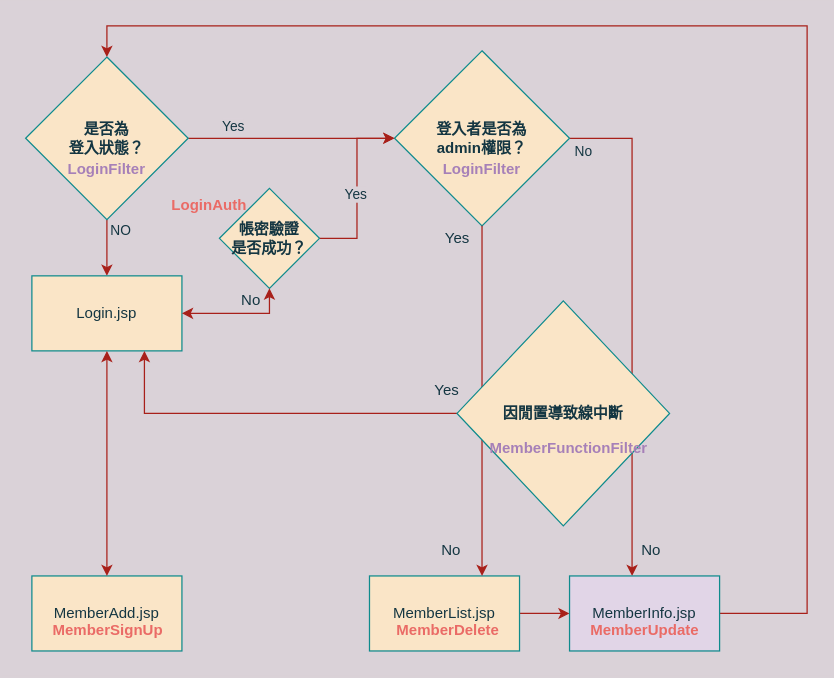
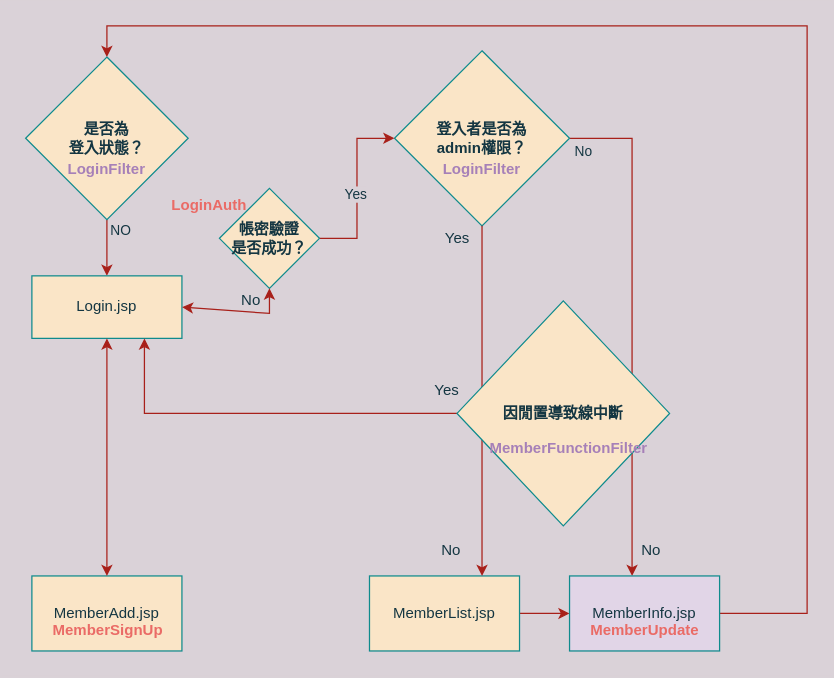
  <mxCell id="0" />
  <mxCell id="1" parent="0" />
  <mxCell id="2" style="edgeStyle=orthogonalEdgeStyle;rounded=0;orthogonalLoop=1;jettySize=auto;html=1;entryX=0.5;entryY=0;entryDx=0;entryDy=0;exitX=0.5;exitY=1;exitDx=0;exitDy=0;labelBackgroundColor=#DAD2D8;strokeColor=#A8201A;fontColor=#143642;" edge="1" parent="1" source="6" target="7"><mxGeometry relative="1" as="geometry"><mxPoint x="75" y="200" as="sourcePoint" /><mxPoint x="75" y="250" as="targetPoint" /></mxGeometry></mxCell>
  <mxCell id="3" value="NO" style="edgeLabel;html=1;align=center;verticalAlign=middle;resizable=0;points=[];fontColor=#143642;labelBackgroundColor=#DAD2D8;" vertex="1" connectable="0" parent="2"><mxGeometry x="-0.2" y="3" relative="1" as="geometry"><mxPoint x="7" y="-10" as="offset" /></mxGeometry></mxCell>
- <mxCell id="4" style="edgeStyle=orthogonalEdgeStyle;rounded=0;orthogonalLoop=1;jettySize=auto;html=1;entryX=0;entryY=0.5;entryDx=0;entryDy=0;labelBackgroundColor=#DAD2D8;strokeColor=#A8201A;fontColor=#143642;" edge="1" parent="1" source="6" target="10"><mxGeometry relative="1" as="geometry" /></mxCell>
- <mxCell id="5" value="Yes" style="edgeLabel;html=1;align=center;verticalAlign=middle;resizable=0;points=[];fontColor=#143642;arcSize=18;labelBackgroundColor=#DAD2D8;" vertex="1" connectable="0" parent="4"><mxGeometry x="-0.5" y="4" relative="1" as="geometry"><mxPoint x="-6" y="-6" as="offset" /></mxGeometry></mxCell>
  <mxCell id="6" value="是否為&lt;br&gt;登入狀態？" style="rhombus;whiteSpace=wrap;html=1;fontColor=#143642;fontStyle=1;fillColor=#FAE5C7;strokeColor=#0F8B8D;" vertex="1" parent="1"><mxGeometry x="20" y="45" width="130" height="130" as="geometry" /></mxCell>
- <mxCell id="7" value="Login.jsp" style="rounded=0;whiteSpace=wrap;html=1;fillColor=#FAE5C7;strokeColor=#0F8B8D;fontColor=#143642;" vertex="1" parent="1"><mxGeometry x="25" y="220" width="120" height="60" as="geometry" /></mxCell>
+ <mxCell id="7" value="Login.jsp" style="rounded=0;whiteSpace=wrap;html=1;fillColor=#FAE5C7;strokeColor=#0F8B8D;fontColor=#143642;" vertex="1" parent="1"><mxGeometry x="25" y="220" width="120" height="50" as="geometry" /></mxCell>
  <mxCell id="8" style="edgeStyle=orthogonalEdgeStyle;rounded=0;orthogonalLoop=1;jettySize=auto;html=1;exitX=1;exitY=0.5;exitDx=0;exitDy=0;labelBackgroundColor=#DAD2D8;strokeColor=#A8201A;fontColor=#143642;" edge="1" parent="1" source="10" target="14"><mxGeometry relative="1" as="geometry"><Array as="points"><mxPoint x="505" y="140" /><mxPoint x="505" y="390" /></Array></mxGeometry></mxCell>
  <mxCell id="9" value="No" style="edgeLabel;html=1;align=center;verticalAlign=middle;resizable=0;points=[];fontColor=#143642;labelBackgroundColor=#DAD2D8;" vertex="1" connectable="0" parent="8"><mxGeometry x="0.067" relative="1" as="geometry"><mxPoint x="-40" y="-153" as="offset" /></mxGeometry></mxCell>
  <mxCell id="10" value="登入者是否為&lt;br&gt;admin權限？" style="rhombus;whiteSpace=wrap;html=1;fontColor=#143642;fontStyle=1;fillColor=#FAE5C7;strokeColor=#0F8B8D;" vertex="1" parent="1"><mxGeometry x="315" y="40" width="140" height="140" as="geometry" /></mxCell>
  <mxCell id="11" style="edgeStyle=orthogonalEdgeStyle;rounded=0;orthogonalLoop=1;jettySize=auto;html=1;entryX=0;entryY=0.5;entryDx=0;entryDy=0;fontColor=#143642;labelBackgroundColor=#DAD2D8;strokeColor=#A8201A;" edge="1" parent="1" source="12" target="14"><mxGeometry relative="1" as="geometry" /></mxCell>
  <mxCell id="12" value="MemberList.jsp" style="rounded=0;whiteSpace=wrap;html=1;fillColor=#FAE5C7;strokeColor=#0F8B8D;fontColor=#143642;" vertex="1" parent="1"><mxGeometry x="295" y="460" width="120" height="60" as="geometry" /></mxCell>
  <mxCell id="13" style="edgeStyle=orthogonalEdgeStyle;rounded=0;orthogonalLoop=1;jettySize=auto;html=1;entryX=0.5;entryY=0;entryDx=0;entryDy=0;labelBackgroundColor=#DAD2D8;strokeColor=#A8201A;fontColor=#143642;" edge="1" parent="1" source="14" target="6"><mxGeometry relative="1" as="geometry"><Array as="points"><mxPoint x="645" y="490" /><mxPoint x="645" y="20" /><mxPoint x="85" y="20" /></Array></mxGeometry></mxCell>
  <mxCell id="14" value="&lt;span&gt;MemberInfo.jsp&lt;br&gt;&lt;/span&gt;" style="rounded=0;whiteSpace=wrap;html=1;fillColor=#e1d5e7;strokeColor=#0F8B8D;fontColor=#143642;" vertex="1" parent="1"><mxGeometry x="455" y="460" width="120" height="60" as="geometry" /></mxCell>
  <mxCell id="15" style="edgeStyle=orthogonalEdgeStyle;rounded=0;orthogonalLoop=1;jettySize=auto;html=1;entryX=0;entryY=0.5;entryDx=0;entryDy=0;labelBackgroundColor=#DAD2D8;strokeColor=#A8201A;fontColor=#143642;" edge="1" parent="1" source="17" target="10"><mxGeometry relative="1" as="geometry" /></mxCell>
  <mxCell id="16" value="Yes" style="edgeLabel;html=1;align=center;verticalAlign=middle;resizable=0;points=[];fontColor=#143642;labelBackgroundColor=#DAD2D8;" vertex="1" connectable="0" parent="15"><mxGeometry x="-0.057" y="2" relative="1" as="geometry"><mxPoint as="offset" /></mxGeometry></mxCell>
  <mxCell id="17" value="帳密驗證&lt;br&gt;是否成功？" style="rhombus;whiteSpace=wrap;html=1;fontColor=#143642;fillColor=#FAE5C7;strokeColor=#0F8B8D;fontStyle=1" vertex="1" parent="1"><mxGeometry x="175" y="150" width="80" height="80" as="geometry" /></mxCell>
  <mxCell id="18" value="" style="endArrow=classic;startArrow=classic;html=1;rounded=0;exitX=1;exitY=0.5;exitDx=0;exitDy=0;entryX=0.5;entryY=1;entryDx=0;entryDy=0;labelBackgroundColor=#DAD2D8;strokeColor=#A8201A;fontColor=#143642;" edge="1" parent="1" source="7" target="17"><mxGeometry width="50" height="50" relative="1" as="geometry"><mxPoint x="135" y="260" as="sourcePoint" /><mxPoint x="435" y="260" as="targetPoint" /><Array as="points"><mxPoint x="215" y="250" /></Array></mxGeometry></mxCell>
  <mxCell id="19" value="No" style="text;html=1;align=center;verticalAlign=middle;resizable=0;points=[];autosize=1;strokeColor=none;fillColor=none;fontColor=#143642;" vertex="1" parent="1"><mxGeometry x="185" y="230" width="30" height="20" as="geometry" /></mxCell>
  <mxCell id="20" value="MemberAdd.jsp&lt;br&gt;" style="rounded=0;whiteSpace=wrap;html=1;fillColor=#FAE5C7;strokeColor=#0F8B8D;fontColor=#143642;" vertex="1" parent="1"><mxGeometry x="25" y="460" width="120" height="60" as="geometry" /></mxCell>
  <mxCell id="21" value="" style="endArrow=classic;startArrow=classic;html=1;rounded=0;exitX=0.5;exitY=1;exitDx=0;exitDy=0;entryX=0.5;entryY=0;entryDx=0;entryDy=0;labelBackgroundColor=#DAD2D8;strokeColor=#A8201A;fontColor=#143642;" edge="1" parent="1" source="7" target="20"><mxGeometry width="50" height="50" relative="1" as="geometry"><mxPoint x="395" y="290" as="sourcePoint" /><mxPoint x="445" y="240" as="targetPoint" /></mxGeometry></mxCell>
  <mxCell id="22" value="LoginFilter" style="text;html=1;strokeColor=none;fillColor=none;align=center;verticalAlign=middle;whiteSpace=wrap;rounded=0;fontColor=#A680B8;fontStyle=1" vertex="1" parent="1"><mxGeometry x="55" y="120" width="60" height="30" as="geometry" /></mxCell>
  <mxCell id="23" value="LoginAuth" style="text;whiteSpace=wrap;html=1;fontColor=#EA6B66;fontStyle=1" vertex="1" parent="1"><mxGeometry x="135" y="150" width="80" height="30" as="geometry" /></mxCell>
  <mxCell id="24" style="edgeStyle=orthogonalEdgeStyle;rounded=0;orthogonalLoop=1;jettySize=auto;html=1;entryX=0.75;entryY=0;entryDx=0;entryDy=0;fontColor=#143642;exitX=0.5;exitY=1;exitDx=0;exitDy=0;labelBackgroundColor=#DAD2D8;strokeColor=#A8201A;" edge="1" parent="1" source="10" target="12"><mxGeometry relative="1" as="geometry"><mxPoint x="375" y="220" as="sourcePoint" /><Array as="points"><mxPoint x="385" y="460" /></Array></mxGeometry></mxCell>
  <mxCell id="25" value="LoginFilter" style="text;html=1;strokeColor=none;fillColor=none;align=center;verticalAlign=middle;whiteSpace=wrap;rounded=0;fontColor=#A680B8;fontStyle=1" vertex="1" parent="1"><mxGeometry x="355" y="120" width="60" height="30" as="geometry" /></mxCell>
  <mxCell id="26" value="" style="endArrow=classic;html=1;rounded=0;fontColor=#143642;exitX=0;exitY=0.5;exitDx=0;exitDy=0;entryX=0.75;entryY=1;entryDx=0;entryDy=0;labelBackgroundColor=#DAD2D8;strokeColor=#A8201A;" edge="1" parent="1" source="31" target="7"><mxGeometry width="50" height="50" relative="1" as="geometry"><mxPoint x="285" y="390" as="sourcePoint" /><mxPoint x="445" y="210" as="targetPoint" /><Array as="points"><mxPoint x="225" y="330" /><mxPoint x="115" y="330" /></Array></mxGeometry></mxCell>
  <mxCell id="27" value="&amp;nbsp;Yes&lt;br&gt;" style="text;html=1;align=center;verticalAlign=middle;resizable=0;points=[];autosize=1;strokeColor=none;fillColor=none;fontColor=#143642;" vertex="1" parent="1"><mxGeometry x="335" y="301.5" width="40" height="20" as="geometry" /></mxCell>
  <mxCell id="28" value="No&lt;br&gt;" style="text;html=1;align=center;verticalAlign=middle;resizable=0;points=[];autosize=1;strokeColor=none;fillColor=none;fontColor=#143642;" vertex="1" parent="1"><mxGeometry x="345" y="430" width="30" height="20" as="geometry" /></mxCell>
  <mxCell id="29" value="No&lt;br&gt;" style="text;html=1;align=center;verticalAlign=middle;resizable=0;points=[];autosize=1;strokeColor=none;fillColor=none;fontColor=#143642;" vertex="1" parent="1"><mxGeometry x="505" y="430" width="30" height="20" as="geometry" /></mxCell>
  <mxCell id="30" value="Yes" style="text;html=1;align=center;verticalAlign=middle;resizable=0;points=[];autosize=1;strokeColor=none;fillColor=none;fontColor=#143642;" vertex="1" parent="1"><mxGeometry x="345" y="180" width="40" height="20" as="geometry" /></mxCell>
  <mxCell id="31" value="&lt;b style=&quot;color: rgb(20 , 54 , 66)&quot;&gt;因閒置導致線中斷&lt;br&gt;&lt;/b&gt;" style="rhombus;whiteSpace=wrap;html=1;rounded=0;sketch=0;fontColor=#292929;strokeColor=#0F8B8D;fillColor=#FAE5C7;" vertex="1" parent="1"><mxGeometry x="365" y="240" width="170" height="180" as="geometry" /></mxCell>
  <mxCell id="32" value="MemberSignUp" style="text;whiteSpace=wrap;html=1;fontColor=#EA6B66;fontStyle=1" vertex="1" parent="1"><mxGeometry x="40" y="490" width="110" height="30" as="geometry" /></mxCell>
  <mxCell id="33" value="&lt;b style=&quot;&quot;&gt;MemberFunctionFilter&lt;/b&gt;" style="text;html=1;align=center;verticalAlign=middle;resizable=0;points=[];autosize=1;strokeColor=none;fillColor=none;fontColor=#A680B8;" vertex="1" parent="1"><mxGeometry x="384" y="348" width="140" height="20" as="geometry" /></mxCell>
- <mxCell id="34" value="MemberDelete" style="text;whiteSpace=wrap;html=1;fontColor=#EA6B66;fontStyle=1" vertex="1" parent="1"><mxGeometry x="315" y="490" width="100" height="30" as="geometry" /></mxCell>
  <mxCell id="35" value="MemberUpdate" style="text;whiteSpace=wrap;html=1;fontColor=#EA6B66;fontStyle=1" vertex="1" parent="1"><mxGeometry x="470" y="490" width="110" height="30" as="geometry" /></mxCell>
